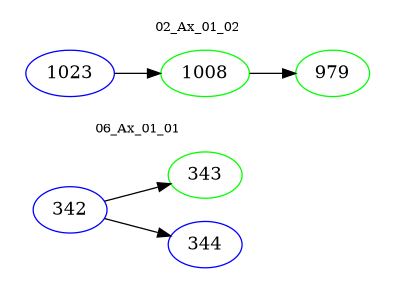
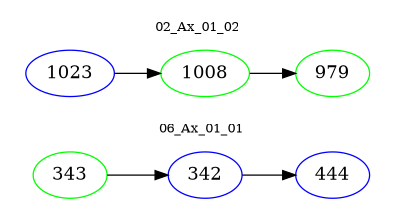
  digraph {
    rankdir=LR
    node [color=blue]
    edge [color=black]
    n1 [label=342]
-   n2 [label=344]
+   n2 [label=444]
    n3 [color=green label=343]
    n4 [color=green label=1008]
    n5 [color=green label=979]
    n6 [label=1023]
    subgraph cluster_1 {
      color=white
      fontsize=10
      label="06_Ax_01_01"
      n1
      n2
      n3
    }
    subgraph cluster_2 {
      color=white
      fontsize=10
      label="02_Ax_01_02"
      n4
      n5
      n6
    }
    n1 -> n2
-   n1 -> n3
+   n3 -> n1
    n4 -> n5
    n6 -> n4
  }
